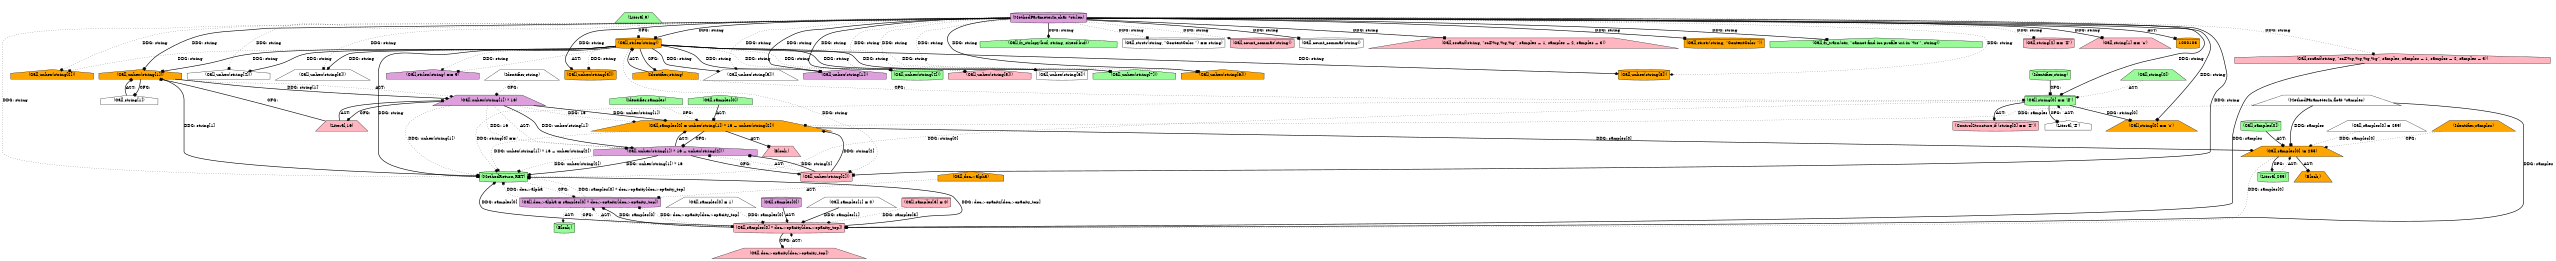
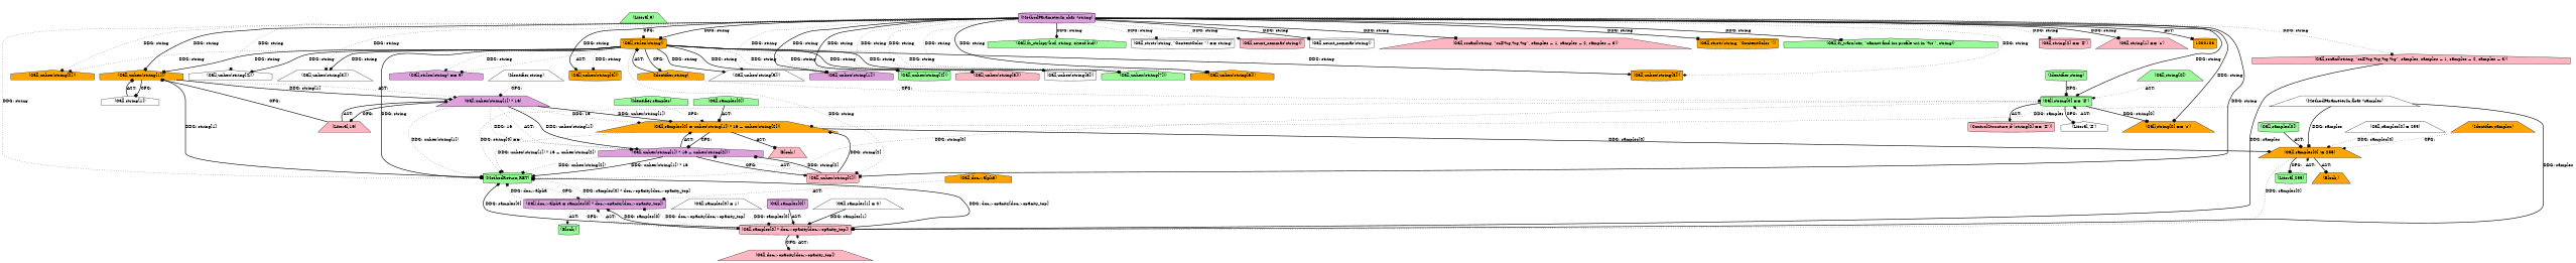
  digraph {
    node [fillcolor=orange shape=cylinder style=filled]
    edge [arrowhead=box style=bold]
    n1 [label="(Call,unhex(string[1]))" shape=house]
    n2 [fillcolor=plum label="(Call,unhex(string[1]) * 16)" shape=trapezium]
    n3 [fillcolor=white label="(Call,string[1])" shape=house]
    n4 [fillcolor=palegreen label="(MethodReturn,RET)"]
    n5 [label="(Call,samples[0] = unhex(string[1]) * 16 + unhex(string[2]))" shape=trapezium]
    n6 [fillcolor=plum label="(Call,unhex(string[1]) * 16 + unhex(string[2]))" shape=house]
    n7 [fillcolor=lightpink label="(Literal,16)" shape=trapezium]
    n8 [fillcolor=plum label="(Call,doc->alpha = samples[0] * doc->opacity[doc->opacity_top])"]
    n9 [label="(Call,strlen(string))"]
    n10 [label="(Call,unhex(string[6]))" shape=house]
    n11 [label="(Identifier,string)" shape=house]
    n12 [label="(Call,unhex(string[2]))" shape=house]
    n13 [fillcolor=white label="(Call,unhex(string[4]))" shape=house]
    n14 [label="(Call,unhex(string[3]))"]
    n15 [fillcolor=white label="(Call,unhex(string[3]))" shape=trapezium]
    n16 [fillcolor=palegreen label="(Call,unhex(string[7]))" shape=house]
    n17 [fillcolor=plum label="(Call,unhex(string[1]))" shape=house]
    n18 [label="(Call,unhex(string[8]))"]
    n19 [fillcolor=plum label="(Call,strlen(string) == 9)" shape=house]
    n20 [fillcolor=white label="(Call,unhex(string[6]))"]
    n21 [fillcolor=white label="(Call,unhex(string[5]))" shape=trapezium]
    n22 [fillcolor=lightpink label="(Call,unhex(string[2]))"]
    n23 [fillcolor=lightpink label="(Call,unhex(string[5]))" shape=house]
    n24 [fillcolor=palegreen label="(Call,unhex(string[4]))"]
    n25 [fillcolor=palegreen label="(Call,string[0] == '#')"]
    n26 [fillcolor=white label="(Literal,'#')" shape=house]
    n27 [fillcolor=lightpink label="(ControlStructure,if (string[0] == '#'))"]
    n28 [label="(Call,string[0] == 's')" shape=trapezium]
-   n29 [fillcolor=plum label="(MethodParameterIn,char *strlen)"]
+   n29 [fillcolor=plum label="(MethodParameterIn,char *string)"]
    n30 [fillcolor=palegreen label="(Call,fz_strlcpy(buf, string, sizeof buf))" shape=house]
    n31 [fillcolor=white label="(Call,strstr(string, \"ContextColor \") == string)"]
    n32 [fillcolor=lightpink label="(Call,count_commas(string))"]
    n33 [fillcolor=white label="(Call,count_commas(string))"]
    n34 [fillcolor=lightpink label="(Call,sscanf(string, \"sc#%g,%g,%g\", samples + 1, samples + 2, samples + 3))" shape=trapezium]
    n35 [label="(Call,strstr(string, \"ContextColor \"))"]
    n36 [fillcolor=palegreen label="(Call,fz_warn(ctx, \"cannot find icc profile uri in '%s'\", string))" shape=house]
    n37 [fillcolor=lightpink label="(Call,sscanf(string, \"sc#%g,%g,%g,%g\", samples, samples + 1, samples + 2, samples + 3))" shape=house]
    n38 [fillcolor=lightpink label="(Call,string[2] == '#')"]
    n39 [fillcolor=lightpink label="(Call,string[1] == 'c')" shape=trapezium]
    1000103
    n41 [fillcolor=lightpink label="(Call,samples[0] * doc->opacity[doc->opacity_top])"]
    n42 [label="(Call,samples[0] /= 255)" shape=trapezium]
    n43 [fillcolor=lightpink label="(Block,)" shape=trapezium]
    n44 [label="(Block,)" shape=trapezium]
    n45 [fillcolor=palegreen label="(Literal,255)"]
    n46 [fillcolor=lightpink label="(Call,doc->opacity[doc->opacity_top])" shape=trapezium]
    n47 [fillcolor=palegreen label="(Block,)"]
    n48 [fillcolor=white label="(Call,samples[0] = 1)" shape=trapezium]
    n49 [fillcolor=white label="(Call,samples[0] = 255)" shape=trapezium]
    n50 [fillcolor=plum label="(Call,samples[0])"]
    n51 [fillcolor=palegreen label="(Identifier,string)"]
    n52 [fillcolor=palegreen label="(Identifier,samples)" shape=house]
    n53 [fillcolor=white label="(Call,samples[1] = 0)" shape=trapezium]
-   n54 [fillcolor=lightpink label="(Call,samples[3] = 0)"]
    n55 [label="(Identifier,samples)" shape=trapezium]
    n56 [fillcolor=palegreen label="(Call,samples[0])"]
    n57 [fillcolor=palegreen label="(Call,samples[0])" shape=house]
    n58 [fillcolor=white label="(MethodParameterIn,float *samples)" shape=trapezium]
    n59 [fillcolor=palegreen label="(Literal,9)" shape=trapezium]
    n60 [fillcolor=white label="(Identifier,string)" shape=trapezium]
    n61 [fillcolor=palegreen label="(Call,string[0])" shape=trapezium]
    n62 [label="(Call,doc->alpha)" shape=house]
    n1 -> n2 [arrowhead=diamond label="AST: " style=dotted]
    n1 -> n2 [arrowhead=diamond label="DDG: string[1]"]
    n1 -> n3 [label="CFG: "]
    n1 -> n4 [arrowhead=diamond label="DDG: string[1]"]
    n2 -> n4 [label="DDG: unhex(string[1])" style=dotted]
    n2 -> n5 [arrowhead=diamond label="DDG: unhex(string[1])"]
    n2 -> n5 [arrowhead=diamond label="DDG: 16" style=dotted]
    n2 -> n6 [arrowhead=diamond label="AST: " style=dotted]
    n2 -> n6 [arrowhead=diamond label="DDG: unhex(string[1])"]
    n2 -> n6 [label="DDG: 16" style=dotted]
    n2 -> n7 [arrowhead=diamond label="CFG: "]
    n3 -> n1 [label="AST: "]
    n4 -> n8 [arrowhead=diamond label="CFG: " style=dotted]
    n5 -> n4 [arrowhead=diamond label="DDG: unhex(string[1]) * 16 + unhex(string[2])" style=dotted]
    n5 -> n6 [label="CFG: "]
    n5 -> n42 [arrowhead=diamond label="DDG: samples[0]"]
    n5 -> n43 [label="AST: "]
    n6 -> n4 [arrowhead=diamond label="DDG: unhex(string[1]) * 16"]
    n6 -> n4 [label="DDG: unhex(string[2])" style=dotted]
    n6 -> n5 [arrowhead=diamond label="AST: "]
    n6 -> n22 [arrowhead=diamond label="CFG: "]
    n7 -> n1 [label="CFG: "]
    n7 -> n2 [label="AST: "]
    n8 -> n4 [label="DDG: samples[0] * doc->opacity[doc->opacity_top]" style=dotted]
    n8 -> n4 [label="DDG: doc->alpha" style=dotted]
    n8 -> n41 [label="CFG: " style=dotted]
    n8 -> n47 [arrowhead=diamond label="AST: " style=dotted]
    n9 -> n1 [label="DDG: string"]
    n9 -> n4 [label="DDG: string"]
    n9 -> n10 [label="DDG: string" style=dotted]
    n9 -> n11 [arrowhead=diamond label="CFG: "]
    n9 -> n12 [label="DDG: string" style=dotted]
    n9 -> n13 [arrowhead=diamond label="DDG: string"]
    n9 -> n14 [label="DDG: string" style=dotted]
    n9 -> n15 [arrowhead=diamond label="DDG: string"]
    n9 -> n16 [label="DDG: string"]
    n9 -> n17 [label="DDG: string"]
    n9 -> n18 [arrowhead=diamond label="DDG: string"]
    n9 -> n19 [label="AST: " style=dotted]
    n9 -> n19 [arrowhead=diamond label="DDG: string" style=dotted]
    n9 -> n20 [arrowhead=diamond label="DDG: string"]
    n9 -> n21 [arrowhead=diamond label="DDG: string"]
    n9 -> n22 [label="DDG: string" style=dotted]
    n9 -> n23 [arrowhead=diamond label="DDG: string" style=dotted]
    n9 -> n24 [label="DDG: string" style=dotted]
    n11 -> n9 [label="AST: "]
    n11 -> n25 [label="CFG: " style=dotted]
    n22 -> n5 [arrowhead=diamond label="DDG: string[2]"]
    n22 -> n6 [label="AST: " style=dotted]
    n22 -> n6 [label="DDG: string[2]"]
    n25 -> n4 [label="DDG: string[0] == '" style=dotted]
    n25 -> n4 [label="DDG: string[0]" style=dotted]
    n25 -> n26 [label="CFG: "]
    n25 -> n27 [arrowhead=diamond label="AST: "]
    n25 -> n28 [label="DDG: string[0]"]
    n26 -> n25 [arrowhead=diamond label="AST: " style=dotted]
    n29 -> n1 [label="DDG: string"]
    n29 -> n4 [label="DDG: string" style=dotted]
    n29 -> n9 [label="DDG: string"]
    n29 -> n10 [label="DDG: string"]
    n29 -> n12 [label="DDG: string" style=dotted]
    n29 -> n13 [label="DDG: string" style=dotted]
    n29 -> n14 [arrowhead=diamond label="DDG: string"]
    n29 -> n15 [label="DDG: string" style=dotted]
    n29 -> n16 [arrowhead=diamond label="DDG: string" style=dotted]
    n29 -> n17 [label="DDG: string"]
    n29 -> n18 [arrowhead=diamond label="DDG: string" style=dotted]
    n29 -> n20 [arrowhead=diamond label="DDG: string" style=dotted]
    n29 -> n21 [arrowhead=diamond label="DDG: string" style=dotted]
    n29 -> n22 [label="DDG: string"]
    n29 -> n23 [label="DDG: string" style=dotted]
    n29 -> n24 [arrowhead=diamond label="DDG: string"]
    n29 -> n25 [arrowhead=diamond label="DDG: string"]
    n29 -> n28 [label="DDG: string"]
    n29 -> n30 [arrowhead=diamond label="DDG: string"]
    n29 -> n31 [label="DDG: string" style=dotted]
    n29 -> n32 [arrowhead=diamond label="DDG: string" style=dotted]
    n29 -> n33 [label="DDG: string"]
    n29 -> n34 [label="DDG: string"]
    n29 -> n35 [label="DDG: string"]
    n29 -> n36 [label="DDG: string"]
    n29 -> n37 [label="DDG: string" style=dotted]
    n29 -> n38 [label="DDG: string" style=dotted]
    n29 -> n39 [label="DDG: string"]
    n29 -> 1000103 [label="AST: "]
    n37 -> n41 [arrowhead=diamond label="DDG: samples"]
    n41 -> n4 [label="DDG: doc->opacity[doc->opacity_top]"]
    n41 -> n4 [arrowhead=diamond label="DDG: samples[0]"]
    n41 -> n8 [arrowhead=diamond label="AST: " style=dotted]
    n41 -> n8 [arrowhead=diamond label="DDG: samples[0]"]
    n41 -> n8 [label="DDG: doc->opacity[doc->opacity_top]" style=dotted]
    n41 -> n46 [arrowhead=diamond label="CFG: "]
    n42 -> n41 [arrowhead=diamond label="DDG: samples[0]" style=dotted]
    n42 -> n44 [label="AST: "]
-   n42 -> n45 [arrowhead=diamond label="CFG: "]
+   n42 -> n45 [label="CFG: "]
    n45 -> n42 [arrowhead=diamond label="AST: " style=dotted]
    n46 -> n41 [arrowhead=diamond label="AST: " style=dotted]
    n48 -> n41 [label="DDG: samples[0]" style=dotted]
    n49 -> n42 [arrowhead=diamond label="DDG: samples[0]" style=dotted]
    n50 -> n41 [arrowhead=diamond label="AST: "]
    n51 -> n25 [label="CFG: "]
    n52 -> n5 [arrowhead=diamond label="CFG: " style=dotted]
    n53 -> n41 [arrowhead=diamond label="DDG: samples[1]"]
-   n54 -> n41 [arrowhead=diamond label="DDG: samples[3]" style=dotted]
    n55 -> n42 [arrowhead=diamond label="CFG: " style=dotted]
    n56 -> n42 [label="AST: "]
    n57 -> n5 [label="AST: "]
    n58 -> n5 [label="DDG: samples" style=dotted]
    n58 -> n41 [label="DDG: samples"]
    n58 -> n42 [label="DDG: samples"]
    n59 -> n9 [label="CFG: " style=dotted]
    n60 -> n2 [label="CFG: " style=dotted]
    n61 -> n25 [arrowhead=diamond label="AST: " style=dotted]
    n62 -> n8 [label="AST: " style=dotted]
  }
